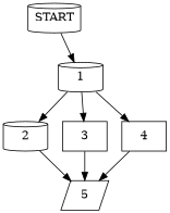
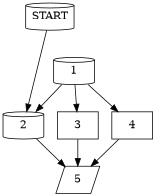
  digraph {
    node [shape=cylinder]
    n1 [label=START]
    1
    2
    3 [shape=box]
    4 [shape=box]
    5 [shape=parallelogram]
-   n1 -> 1
+   n1 -> 2
    1 -> 2
    1 -> 3
    1 -> 4
    2 -> 5
    3 -> 5
    4 -> 5
  }
